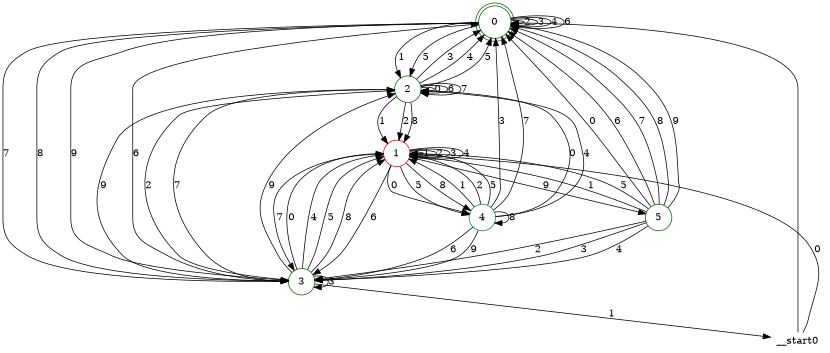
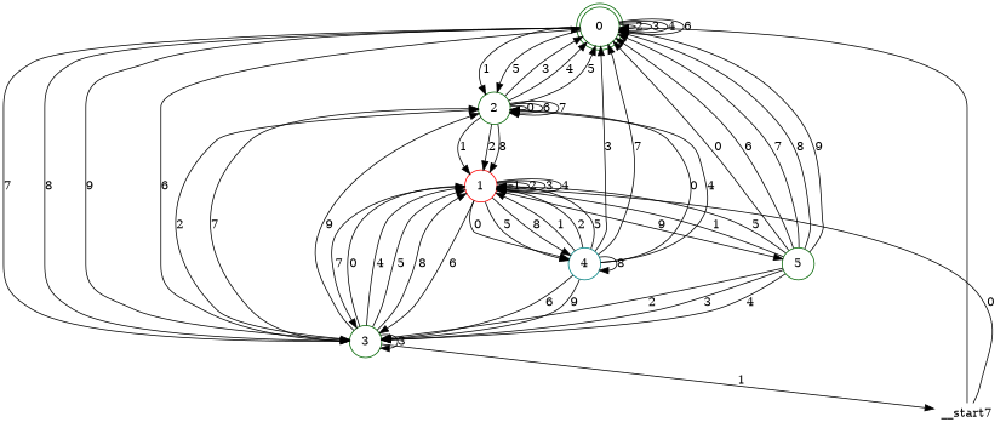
  digraph {
    node [color=darkgreen shape=circle]
    n1 [label=0 shape=doublecircle]
    n2 [label=2]
    n3 [label=3]
    n4 [color=red label=1]
    n5 [color=teal label=4]
    n6 [label=5]
-   __start0 [height=0 shape=none width=0]
+   __start0 [height=0 shape=none width=0 label=__start7]
    n1 -> n1 [label=2]
    n1 -> n1 [label=3]
    n1 -> n1 [label=4]
    n1 -> n1 [label=6]
    n1 -> n2 [label=1]
    n1 -> n2 [label=5]
    n1 -> n3 [label=7]
    n1 -> n3 [label=8]
    n1 -> n3 [label=9]
    n2 -> n1 [label=3]
    n2 -> n1 [label=4]
    n2 -> n1 [label=5]
    n2 -> n2 [label=0]
    n2 -> n2 [label=6]
    n2 -> n2 [label=7]
-   n2 -> n3 [label=9]
    n2 -> n4 [label=1]
    n2 -> n4 [label=2]
    n2 -> n4 [label=8]
    n3 -> n1 [label=6]
    n3 -> n2 [label=2]
    n3 -> n2 [label=7]
    n3 -> n2 [label=9]
    n3 -> n3 [label=3]
    n3 -> n4 [label=0]
    n3 -> n4 [label=4]
    n3 -> n4 [label=5]
    n3 -> n4 [label=8]
    n3 -> __start0 [label=1]
    n4 -> n3 [label=6]
    n4 -> n3 [label=7]
    n4 -> n4 [label=1]
    n4 -> n4 [label=2]
    n4 -> n4 [label=3]
    n4 -> n4 [label=4]
    n4 -> n5 [label=0]
    n4 -> n5 [label=5]
    n4 -> n5 [label=8]
    n4 -> n6 [label=9]
    n5 -> n1 [label=3]
    n5 -> n1 [label=7]
    n5 -> n2 [label=0]
    n5 -> n2 [label=4]
    n5 -> n3 [label=6]
    n5 -> n3 [label=9]
    n5 -> n4 [label=1]
    n5 -> n4 [label=2]
    n5 -> n4 [label=5]
    n5 -> n5 [label=8]
    n6 -> n1 [label=0]
    n6 -> n1 [label=6]
    n6 -> n1 [label=7]
    n6 -> n1 [label=8]
    n6 -> n1 [label=9]
    n6 -> n3 [label=2]
    n6 -> n3 [label=3]
    n6 -> n3 [label=4]
    n6 -> n4 [label=1]
    n6 -> n4 [label=5]
    __start0 -> n1
    __start0 -> n4 [label=0]
  }
